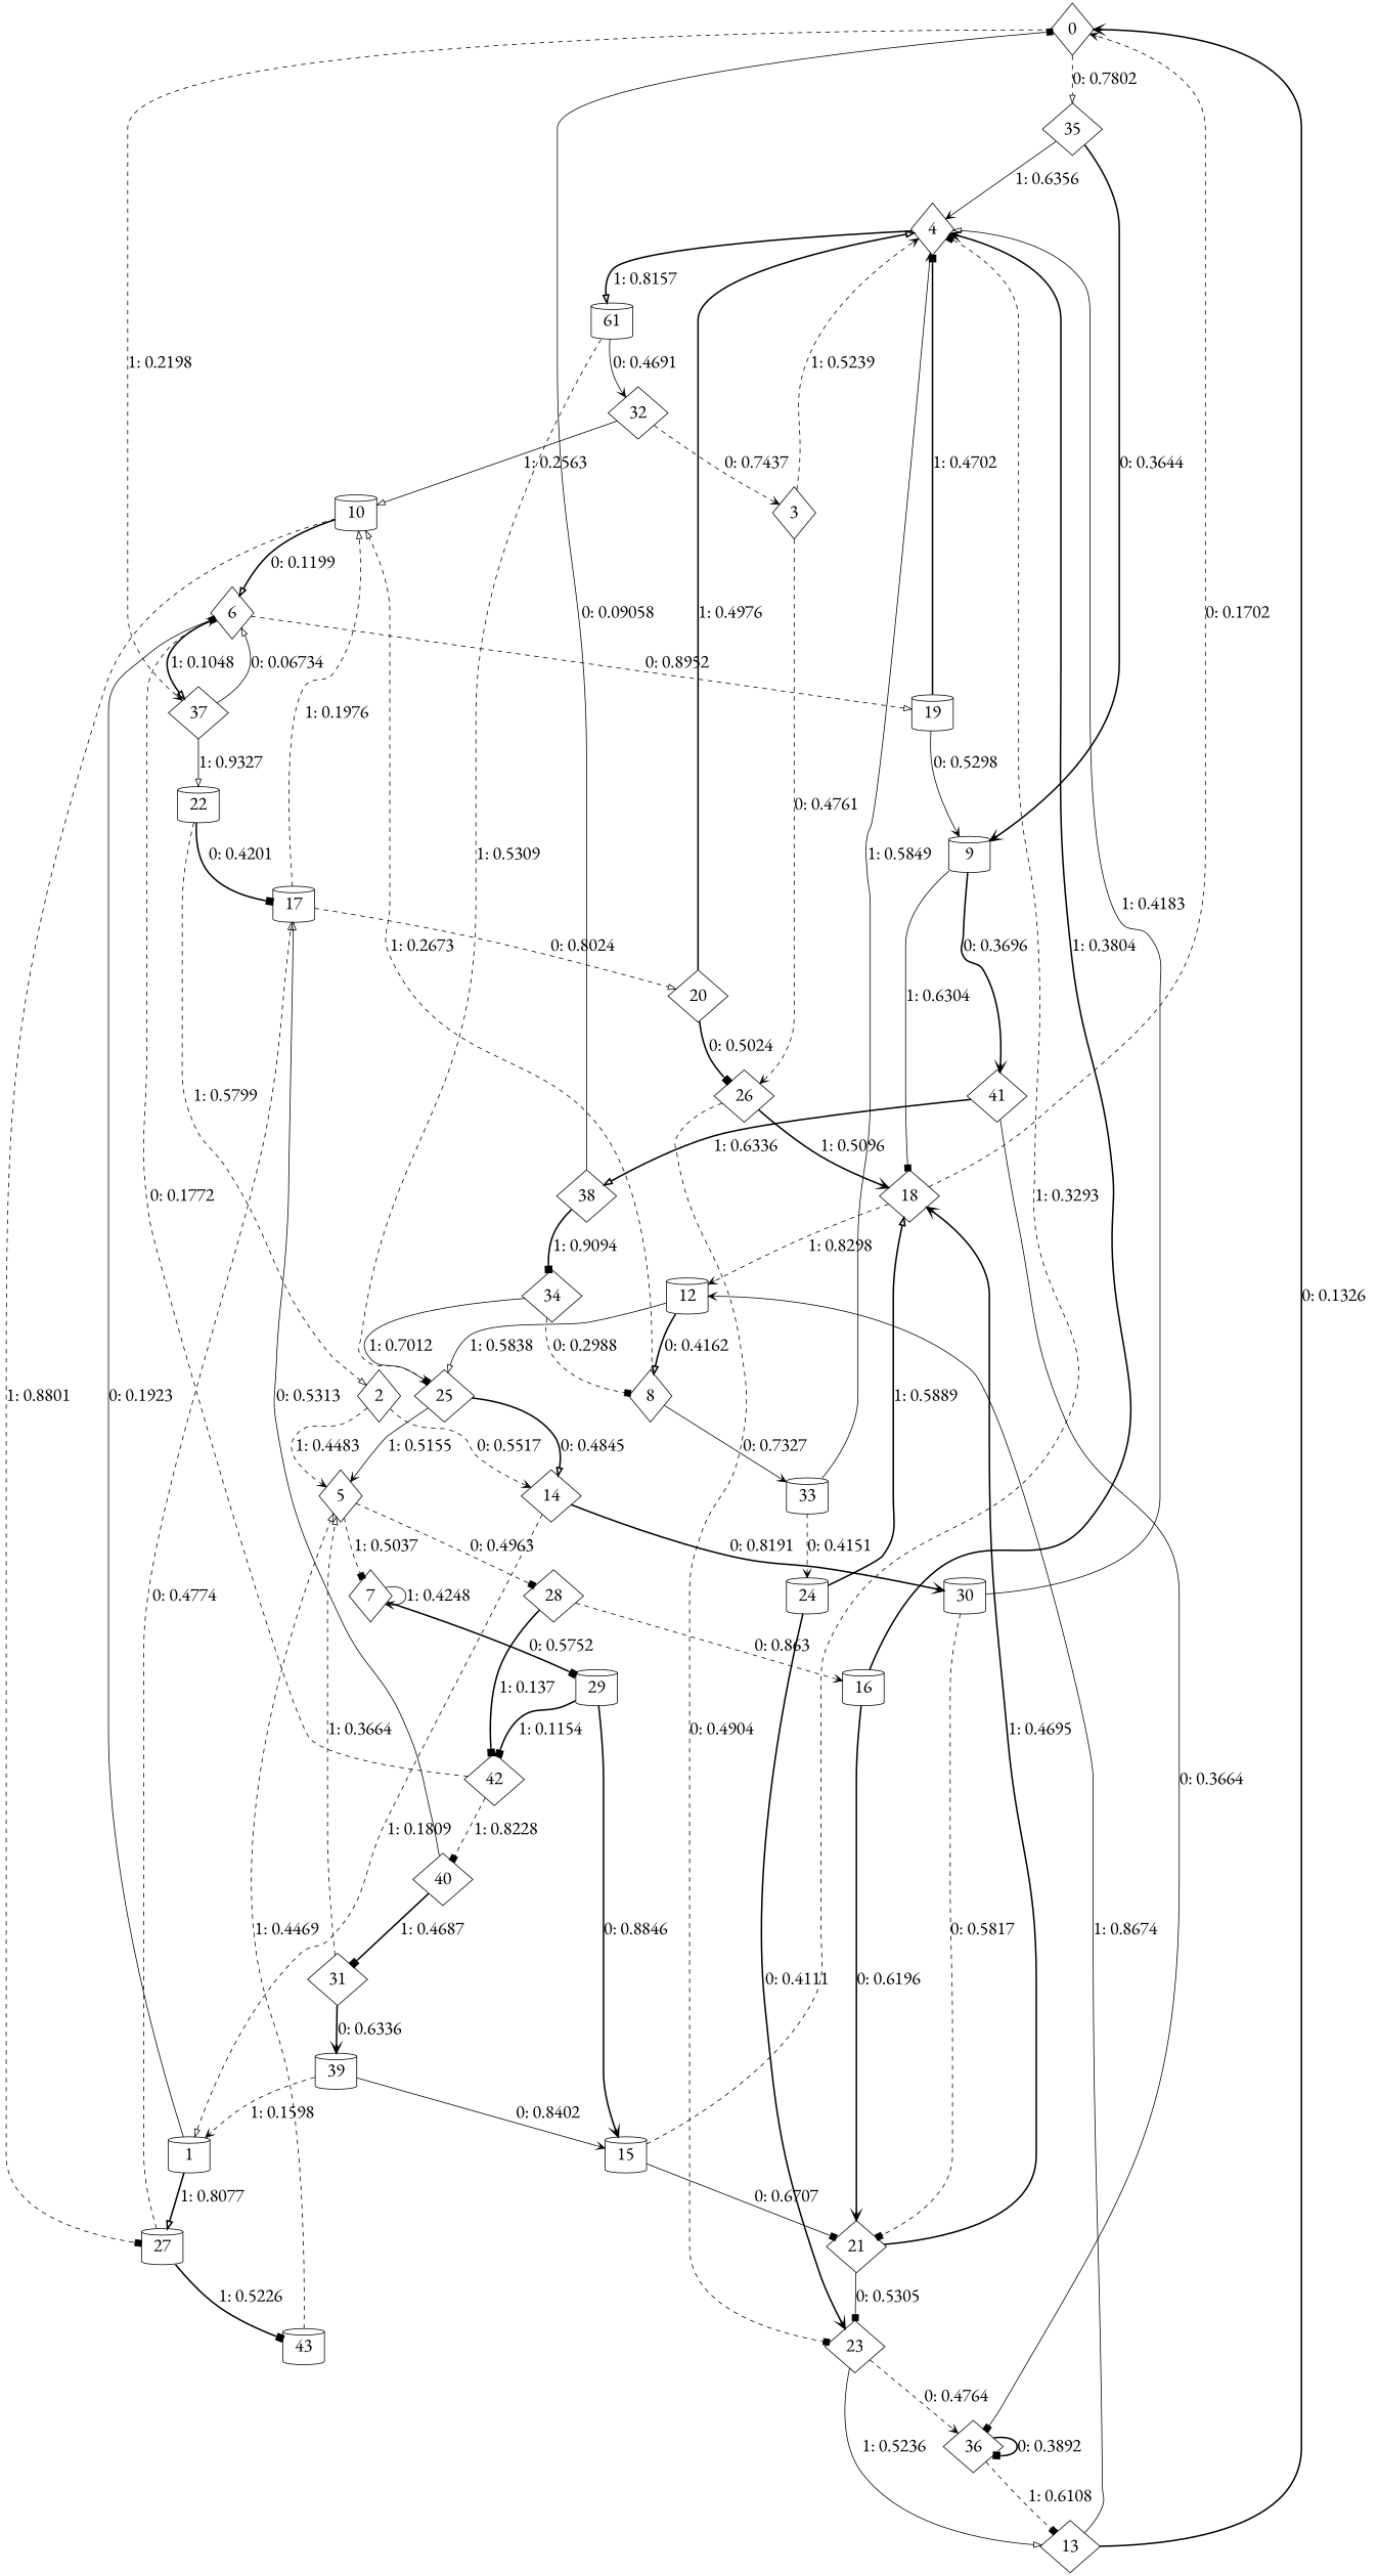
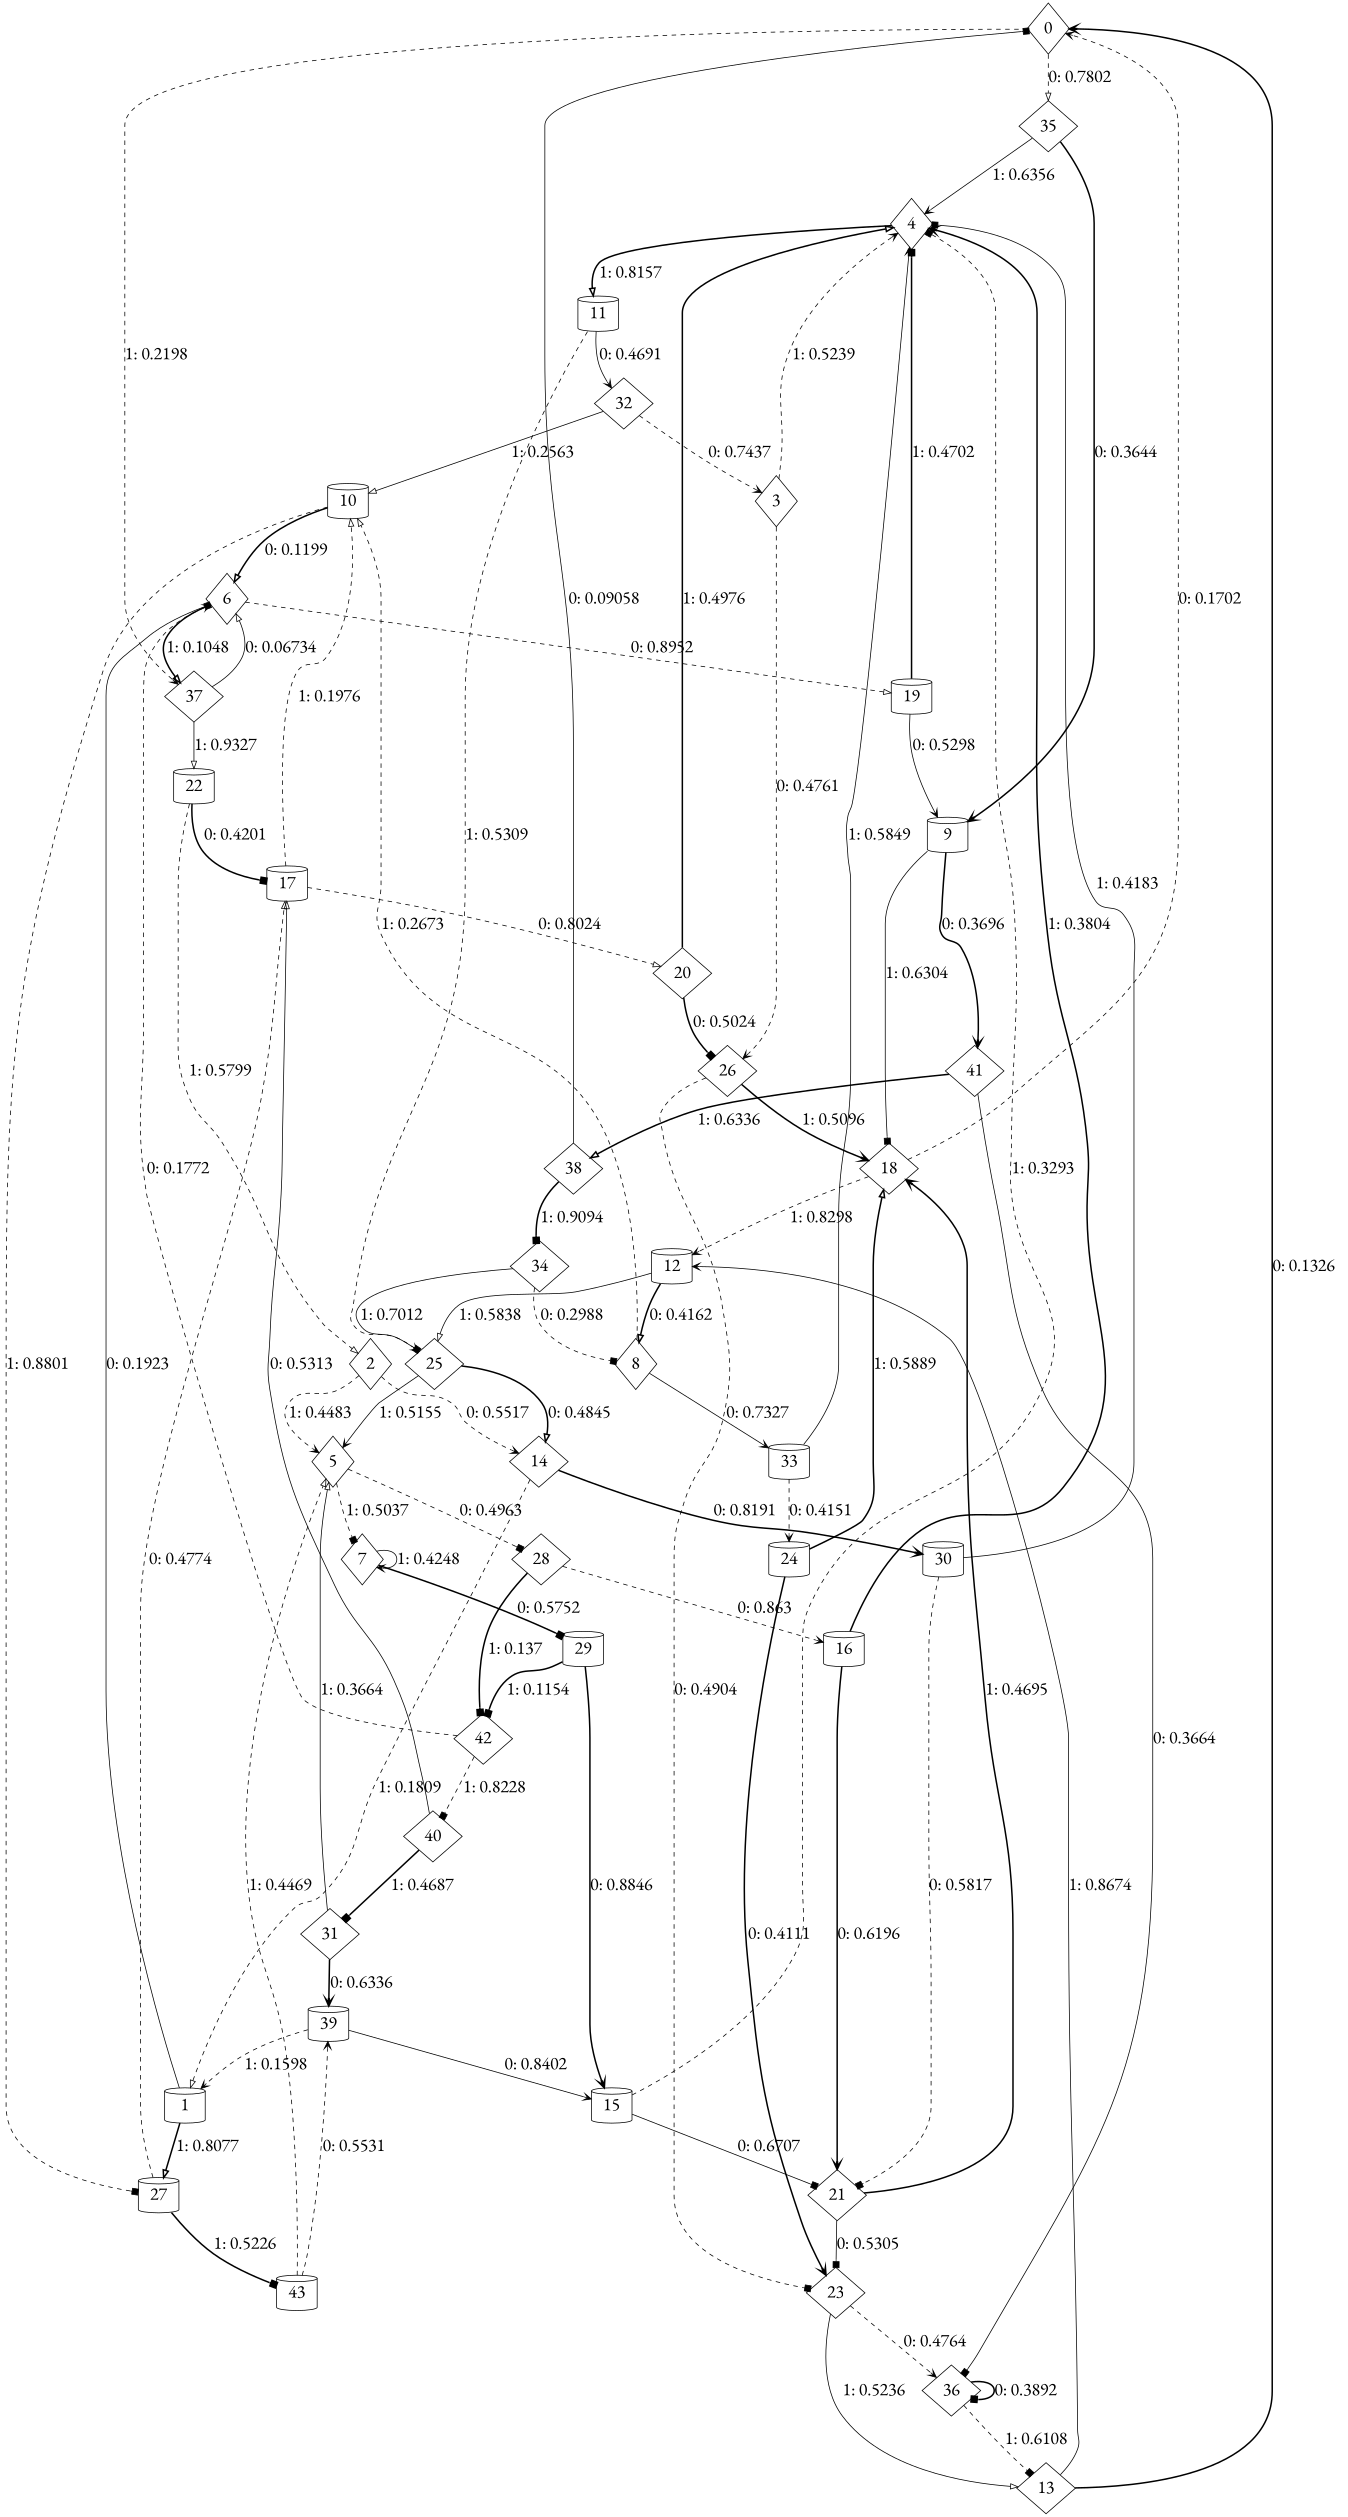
  digraph {
    fontname="EB Garamond"
    node [fontname="EB Garamond" fontsize=24 shape=diamond]
    edge [arrowhead=vee fontname="EB Garamond" fontsize=24 style=dashed]
    0
    35
    37
    4
    9 [shape=cylinder]
    6
    22 [shape=cylinder]
-   11 [shape=cylinder label=61]
+   11 [shape=cylinder]
    18
    41
    19 [shape=cylinder]
    17 [shape=cylinder]
    2
    1 [shape=cylinder]
    27 [shape=cylinder]
    43 [shape=cylinder]
    10 [shape=cylinder]
    20
    5
    39 [shape=cylinder]
    14
    30 [shape=cylinder]
    28
    7
    21
    16 [shape=cylinder]
    42
    29 [shape=cylinder]
    3
    26
    23
    12 [shape=cylinder]
    36
    13
    32
    25
    40
    15 [shape=cylinder]
    33 [shape=cylinder]
    8
    24 [shape=cylinder]
    38
    34
    31
    0 -> 35 [arrowhead=onormal label="0: 0.7802   "]
    0 -> 37 [label="1: 0.2198   "]
    35 -> 4 [label="1: 0.6356   " style=solid]
    35 -> 9 [label="0: 0.3644   " style=bold]
    37 -> 6 [arrowhead=onormal label="0: 0.06734  " style=solid]
    37 -> 22 [arrowhead=onormal label="1: 0.9327   " style=solid]
    4 -> 11 [arrowhead=onormal label="1: 0.8157   " style=bold]
    9 -> 18 [arrowhead=box label="1: 0.6304   " style=solid]
    9 -> 41 [label="0: 0.3696   " style=bold]
    6 -> 37 [arrowhead=onormal label="1: 0.1048   " style=bold]
    6 -> 19 [arrowhead=onormal label="0: 0.8952   "]
    22 -> 17 [arrowhead=box label="0: 0.4201   " style=bold]
    22 -> 2 [arrowhead=onormal label="1: 0.5799   "]
    11 -> 32 [label="0: 0.4691   " style=solid]
    11 -> 25 [arrowhead=box label="1: 0.5309   "]
    18 -> 0 [label="0: 0.1702   "]
    18 -> 12 [label="1: 0.8298   "]
    41 -> 36 [arrowhead=box label="0: 0.3664   " style=solid]
    41 -> 38 [arrowhead=onormal label="1: 0.6336   " style=bold]
    19 -> 4 [arrowhead=box label="1: 0.4702   " style=bold]
    19 -> 9 [label="0: 0.5298   " style=solid]
    17 -> 10 [arrowhead=onormal label="1: 0.1976   "]
    17 -> 20 [arrowhead=onormal label="0: 0.8024   "]
    2 -> 5 [label="1: 0.4483   "]
    2 -> 14 [label="0: 0.5517   "]
    1 -> 6 [arrowhead=box label="0: 0.1923   " style=solid]
    1 -> 27 [arrowhead=onormal label="1: 0.8077   " style=bold]
    27 -> 17 [arrowhead=onormal label="0: 0.4774   "]
    27 -> 43 [arrowhead=box label="1: 0.5226   " style=bold]
    43 -> 5 [arrowhead=onormal label="1: 0.4469   "]
+   43 -> 39 [label="0: 0.5531   "]
    10 -> 6 [arrowhead=onormal label="0: 0.1199   " style=bold]
    10 -> 27 [arrowhead=box label="1: 0.8801   "]
    20 -> 4 [arrowhead=onormal label="1: 0.4976   " style=bold]
    20 -> 26 [arrowhead=box label="0: 0.5024   " style=bold]
    5 -> 28 [arrowhead=box label="0: 0.4963   "]
    5 -> 7 [arrowhead=box label="1: 0.5037   "]
    39 -> 1 [label="1: 0.1598   "]
    39 -> 15 [label="0: 0.8402   " style=solid]
    14 -> 1 [arrowhead=onormal label="1: 0.1809   "]
    14 -> 30 [label="0: 0.8191   " style=bold]
-   30 -> 4 [arrowhead=onormal label="1: 0.4183   " style=solid]
+   30 -> 4 [arrowhead=box label="1: 0.4183   " style=solid]
    30 -> 21 [arrowhead=box label="0: 0.5817   "]
    28 -> 16 [label="0: 0.863    "]
    28 -> 42 [arrowhead=box label="1: 0.137    " style=bold]
    7 -> 7 [label="1: 0.4248   " style=solid]
    7 -> 29 [arrowhead=box label="0: 0.5752   " style=bold]
    21 -> 18 [label="1: 0.4695   " style=bold]
    21 -> 23 [arrowhead=box label="0: 0.5305   " style=solid]
    16 -> 4 [label="1: 0.3804   " style=bold]
    16 -> 21 [label="0: 0.6196   " style=bold]
    42 -> 6 [label="0: 0.1772   "]
    42 -> 40 [arrowhead=box label="1: 0.8228   "]
    29 -> 42 [arrowhead=box label="1: 0.1154   " style=bold]
    29 -> 15 [label="0: 0.8846   " style=bold]
    3 -> 4 [label="1: 0.5239   "]
    3 -> 26 [label="0: 0.4761   "]
    26 -> 18 [label="1: 0.5096   " style=bold]
    26 -> 23 [arrowhead=box label="0: 0.4904   "]
    23 -> 36 [label="0: 0.4764   "]
    23 -> 13 [arrowhead=onormal label="1: 0.5236   " style=solid]
    12 -> 25 [arrowhead=onormal label="1: 0.5838   " style=solid]
    12 -> 8 [arrowhead=onormal label="0: 0.4162   " style=bold]
    36 -> 36 [arrowhead=box label="0: 0.3892   " style=bold]
    36 -> 13 [arrowhead=box label="1: 0.6108   "]
    13 -> 0 [label="0: 0.1326   " style=bold]
    13 -> 12 [label="1: 0.8674   " style=solid]
    32 -> 10 [arrowhead=onormal label="1: 0.2563   " style=solid]
    32 -> 3 [label="0: 0.7437   "]
    25 -> 5 [label="1: 0.5155   " style=solid]
    25 -> 14 [arrowhead=onormal label="0: 0.4845   " style=bold]
    40 -> 17 [arrowhead=onormal label="0: 0.5313   " style=solid]
    40 -> 31 [arrowhead=box label="1: 0.4687   " style=bold]
    15 -> 4 [arrowhead=box label="1: 0.3293   "]
    15 -> 21 [arrowhead=box label="0: 0.6707   " style=solid]
    33 -> 4 [label="1: 0.5849   " style=solid]
    33 -> 24 [label="0: 0.4151   "]
    8 -> 10 [arrowhead=onormal label="1: 0.2673   "]
    8 -> 33 [label="0: 0.7327   " style=solid]
    24 -> 18 [arrowhead=onormal label="1: 0.5889   " style=bold]
    24 -> 23 [label="0: 0.4111   " style=bold]
    38 -> 0 [arrowhead=box label="0: 0.09058  " style=solid]
    38 -> 34 [arrowhead=box label="1: 0.9094   " style=bold]
    34 -> 25 [label="1: 0.7012   " style=solid]
    34 -> 8 [arrowhead=box label="0: 0.2988   "]
-   31 -> 5 [arrowhead=onormal label="1: 0.3664   "]
+   31 -> 5 [arrowhead=onormal label="1: 0.3664   " style=solid]
    31 -> 39 [label="0: 0.6336   " style=bold]
  }
